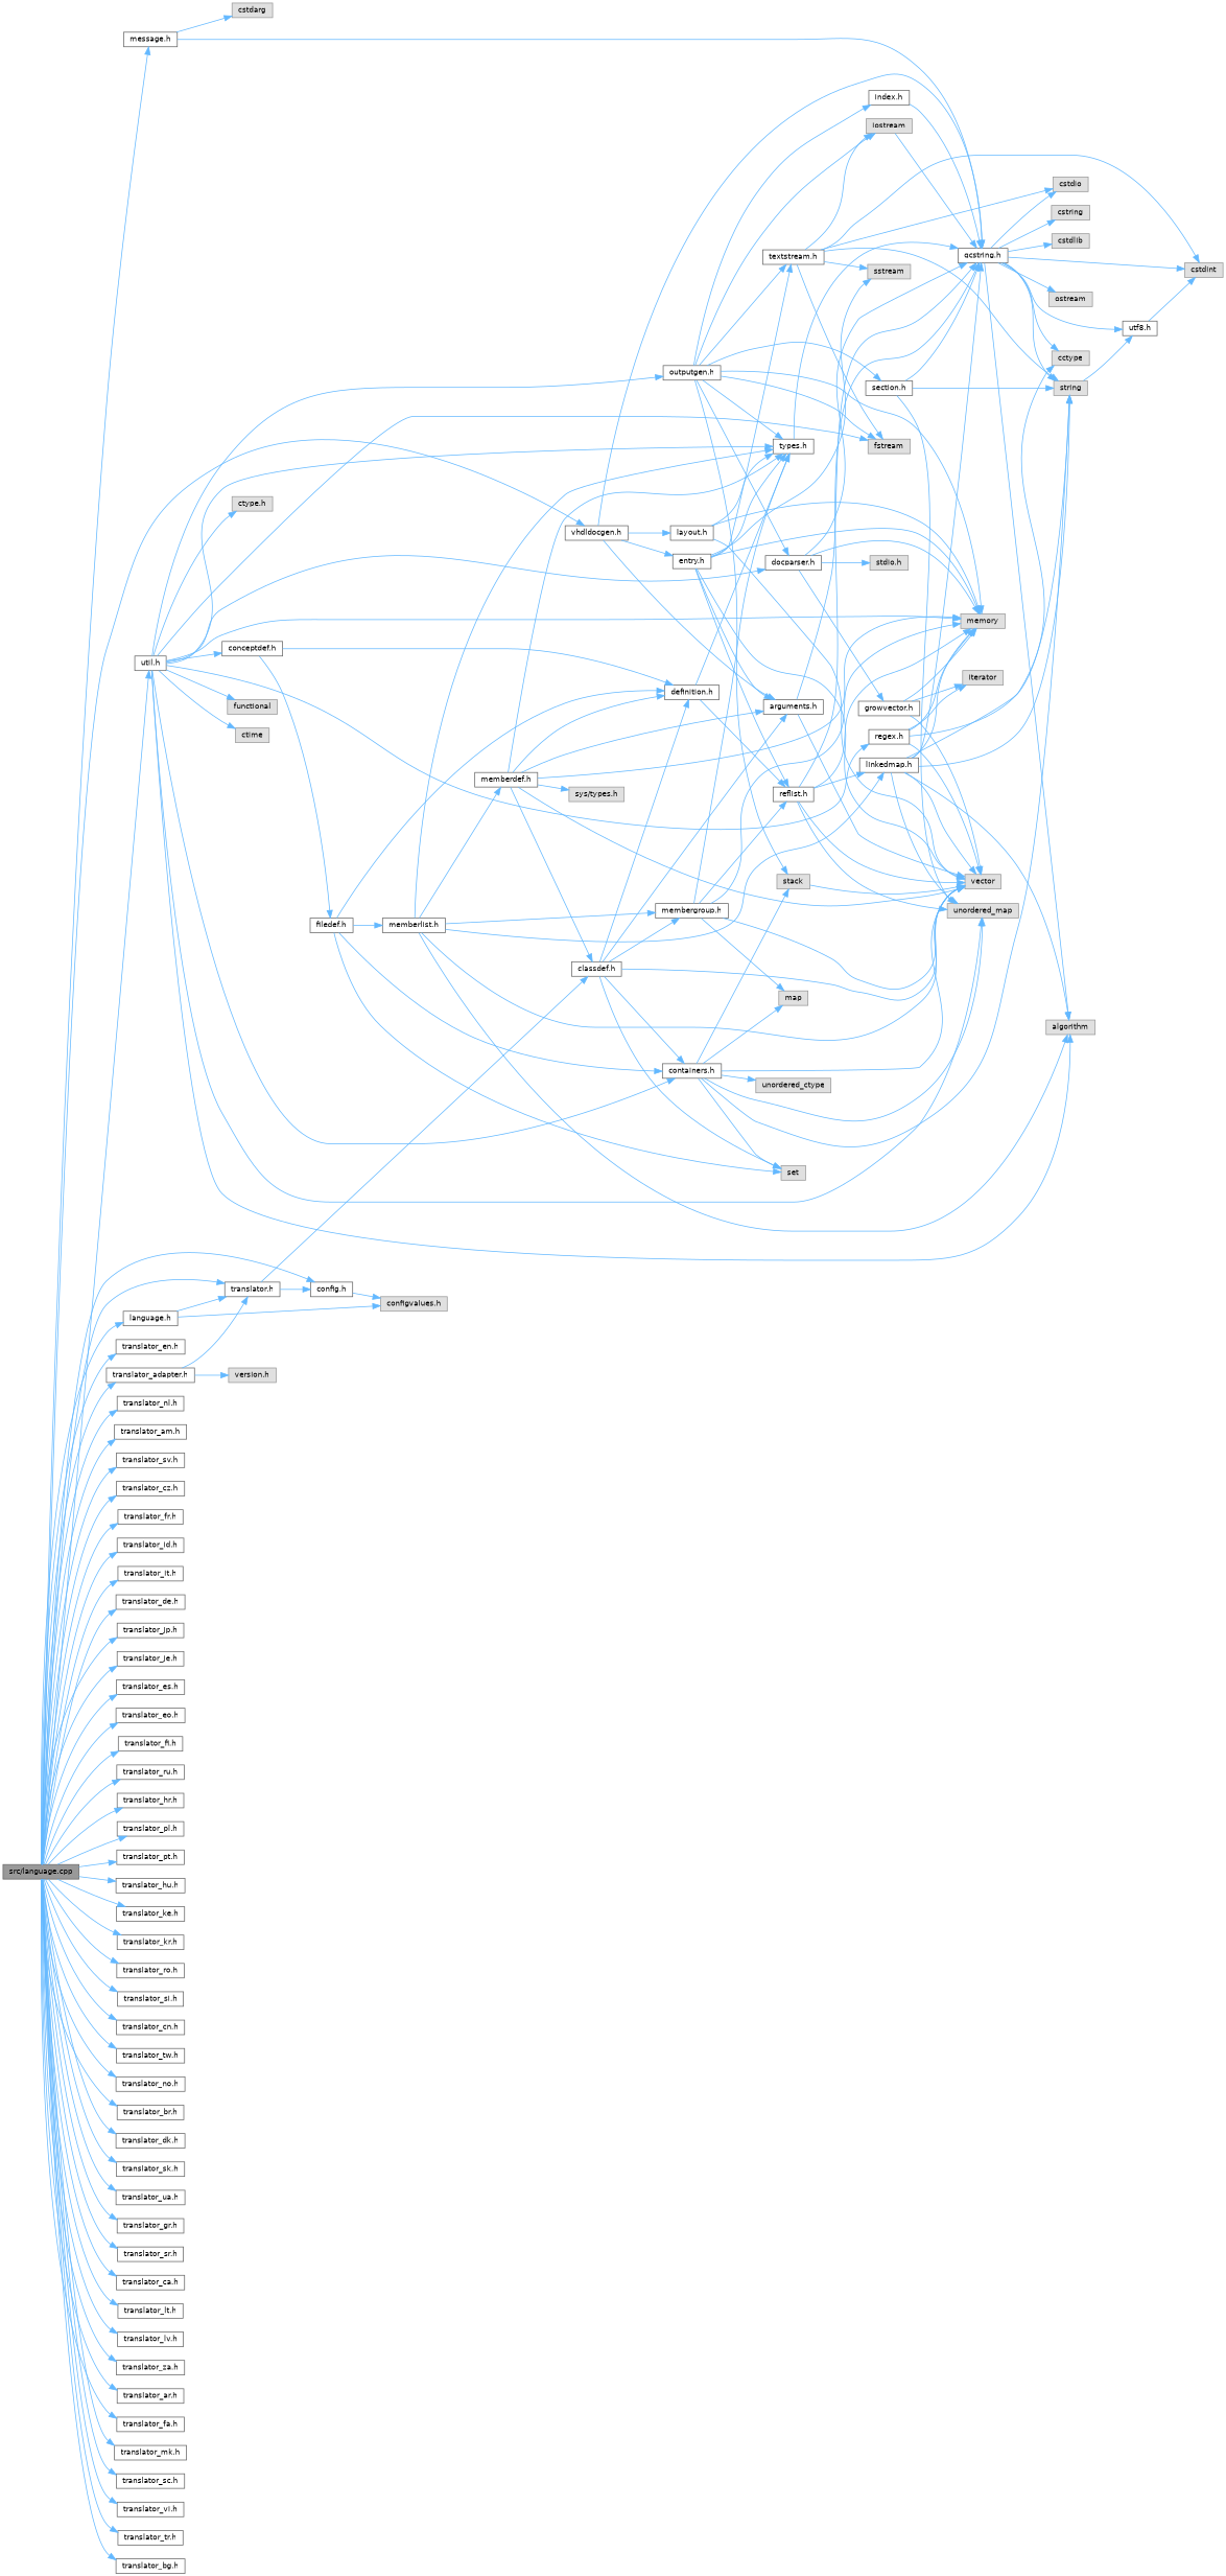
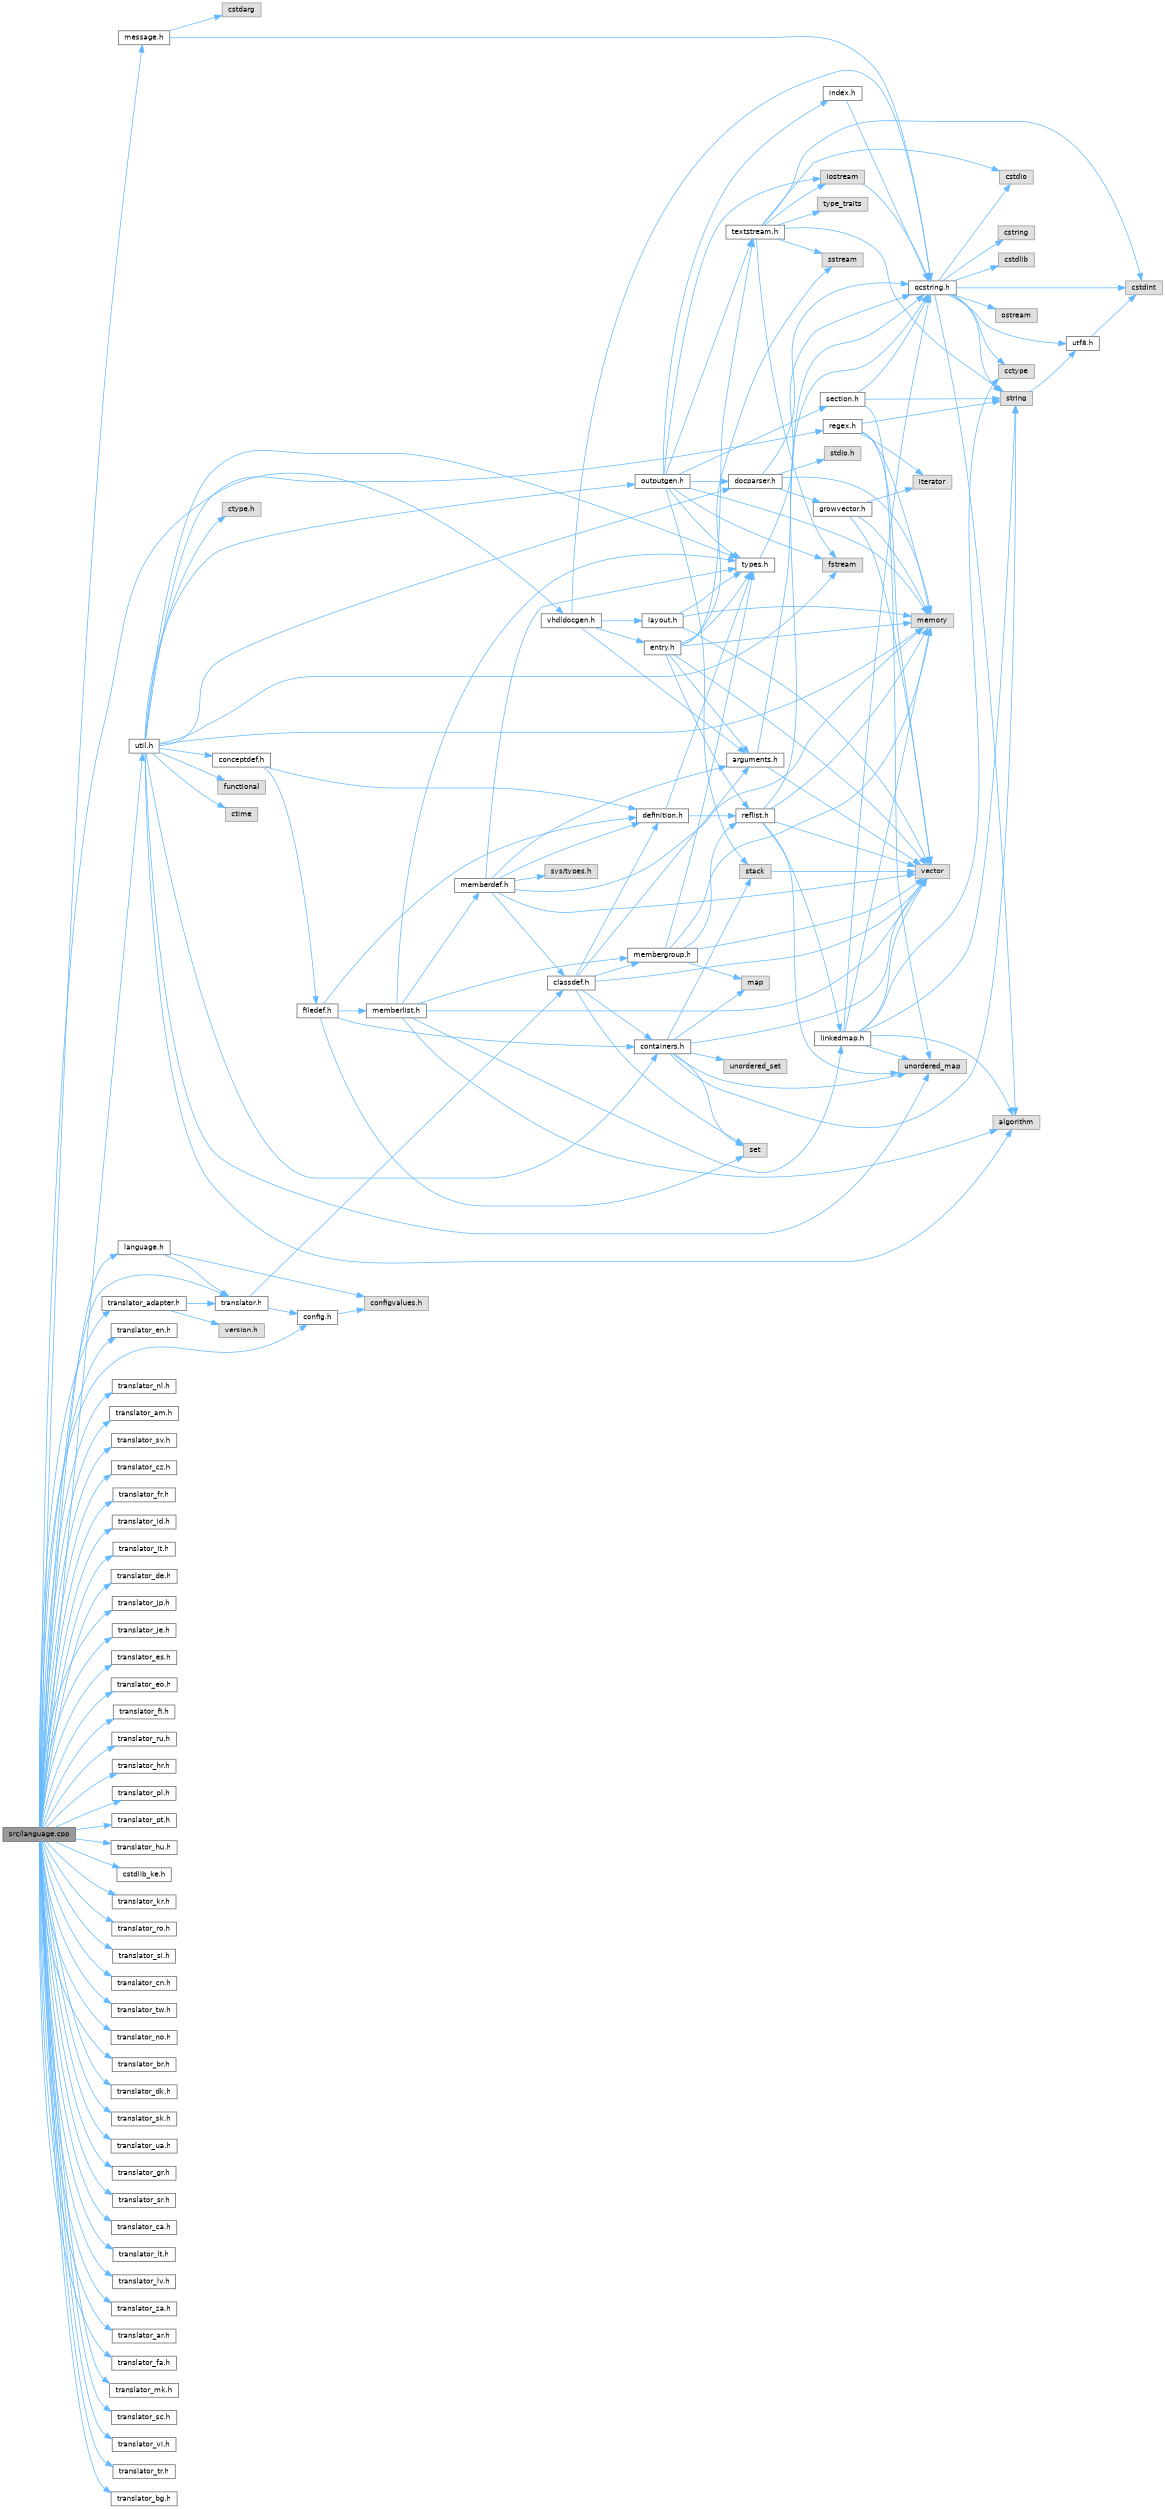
  digraph {
    rankdir=LR
    node [color=grey40 fillcolor=white fontname=Helvetica fontsize=10 shape=box style=filled]
    edge [color=steelblue1 fontname=Helvetica fontsize=10 labelfontname=Helvetica labelfontsize=10 style=solid]
    n1 [color=gray40 fillcolor=grey60 fontcolor=black height=0.2 label="src/language.cpp" width=0.4]
    n2 [height=0.2 label="message.h" width=0.4]
    n3 [height=0.2 label="config.h" width=0.4]
    n4 [height=0.2 label="util.h" width=0.4]
    n5 [height=0.2 label="language.h" width=0.4]
    n6 [height=0.2 label="translator.h" width=0.4]
    n7 [height=0.2 label="vhdldocgen.h" width=0.4]
    n8 [height=0.2 label="translator_en.h" width=0.4]
    n9 [height=0.2 label="translator_adapter.h" width=0.4]
    n10 [height=0.2 label="translator_nl.h" width=0.4]
    n11 [height=0.2 label="translator_am.h" width=0.4]
    n12 [height=0.2 label="translator_sv.h" width=0.4]
    n13 [height=0.2 label="translator_cz.h" width=0.4]
    n14 [height=0.2 label="translator_fr.h" width=0.4]
    n15 [height=0.2 label="translator_id.h" width=0.4]
    n16 [height=0.2 label="translator_it.h" width=0.4]
    n17 [height=0.2 label="translator_de.h" width=0.4]
    n18 [height=0.2 label="translator_jp.h" width=0.4]
    n19 [height=0.2 label="translator_je.h" width=0.4]
    n20 [height=0.2 label="translator_es.h" width=0.4]
    n21 [height=0.2 label="translator_eo.h" width=0.4]
    n22 [height=0.2 label="translator_fi.h" width=0.4]
    n23 [height=0.2 label="translator_ru.h" width=0.4]
    n24 [height=0.2 label="translator_hr.h" width=0.4]
    n25 [height=0.2 label="translator_pl.h" width=0.4]
    n26 [height=0.2 label="translator_pt.h" width=0.4]
    n27 [height=0.2 label="translator_hu.h" width=0.4]
-   n28 [height=0.2 label="translator_ke.h" width=0.4]
+   n28 [height=0.2 label="cstdlib_ke.h" width=0.4]
    n29 [height=0.2 label="translator_kr.h" width=0.4]
    n30 [height=0.2 label="translator_ro.h" width=0.4]
    n31 [height=0.2 label="translator_si.h" width=0.4]
    n32 [height=0.2 label="translator_cn.h" width=0.4]
    n33 [height=0.2 label="translator_tw.h" width=0.4]
    n34 [height=0.2 label="translator_no.h" width=0.4]
    n35 [height=0.2 label="translator_br.h" width=0.4]
    n36 [height=0.2 label="translator_dk.h" width=0.4]
    n37 [height=0.2 label="translator_sk.h" width=0.4]
    n38 [height=0.2 label="translator_ua.h" width=0.4]
    n39 [height=0.2 label="translator_gr.h" width=0.4]
    n40 [height=0.2 label="translator_sr.h" width=0.4]
    n41 [height=0.2 label="translator_ca.h" width=0.4]
    n42 [height=0.2 label="translator_lt.h" width=0.4]
    n43 [height=0.2 label="translator_lv.h" width=0.4]
    n44 [height=0.2 label="translator_za.h" width=0.4]
    n45 [height=0.2 label="translator_ar.h" width=0.4]
    n46 [height=0.2 label="translator_fa.h" width=0.4]
    n47 [height=0.2 label="translator_mk.h" width=0.4]
    n48 [height=0.2 label="translator_sc.h" width=0.4]
    n49 [height=0.2 label="translator_vi.h" width=0.4]
    n50 [height=0.2 label="translator_tr.h" width=0.4]
    n51 [height=0.2 label="translator_bg.h" width=0.4]
    n52 [color=grey60 fillcolor="#E0E0E0" height=0.2 label=cstdarg width=0.4]
    n53 [height=0.2 label="qcstring.h" width=0.4]
    n54 [color=grey60 fillcolor="#E0E0E0" height=0.2 label="configvalues.h" width=0.4]
    n55 [color=grey60 fillcolor="#E0E0E0" height=0.2 label=algorithm width=0.4]
    n56 [color=grey60 fillcolor="#E0E0E0" height=0.2 label=memory width=0.4]
    n57 [color=grey60 fillcolor="#E0E0E0" height=0.2 label=unordered_map width=0.4]
    n58 [color=grey60 fillcolor="#E0E0E0" height=0.2 label=functional width=0.4]
    n59 [color=grey60 fillcolor="#E0E0E0" height=0.2 label=fstream width=0.4]
    n60 [color=grey60 fillcolor="#E0E0E0" height=0.2 label=ctime width=0.4]
    n61 [color=grey60 fillcolor="#E0E0E0" height=0.2 label="ctype.h" width=0.4]
    n62 [height=0.2 label="types.h" width=0.4]
    n63 [height=0.2 label="docparser.h" width=0.4]
    n64 [height=0.2 label="containers.h" width=0.4]
    n65 [height=0.2 label="outputgen.h" width=0.4]
    n66 [height=0.2 label="regex.h" width=0.4]
    n67 [height=0.2 label="conceptdef.h" width=0.4]
    n68 [height=0.2 label="classdef.h" width=0.4]
    n69 [height=0.2 label="arguments.h" width=0.4]
    n70 [height=0.2 label="layout.h" width=0.4]
    n71 [height=0.2 label="entry.h" width=0.4]
    n72 [color=grey60 fillcolor="#E0E0E0" height=0.2 label="version.h" width=0.4]
    n73 [color=grey60 fillcolor="#E0E0E0" height=0.2 label=string width=0.4]
    n74 [color=grey60 fillcolor="#E0E0E0" height=0.2 label=cctype width=0.4]
    n75 [color=grey60 fillcolor="#E0E0E0" height=0.2 label=cstring width=0.4]
    n76 [color=grey60 fillcolor="#E0E0E0" height=0.2 label=cstdio width=0.4]
    n77 [color=grey60 fillcolor="#E0E0E0" height=0.2 label=cstdlib width=0.4]
    n78 [color=grey60 fillcolor="#E0E0E0" height=0.2 label=cstdint width=0.4]
    n79 [color=grey60 fillcolor="#E0E0E0" height=0.2 label=ostream width=0.4]
    n80 [height=0.2 label="utf8.h" width=0.4]
    n81 [color=grey60 fillcolor="#E0E0E0" height=0.2 label="stdio.h" width=0.4]
    n82 [height=0.2 label="growvector.h" width=0.4]
    n83 [color=grey60 fillcolor="#E0E0E0" height=0.2 label=vector width=0.4]
    n84 [color=grey60 fillcolor="#E0E0E0" height=0.2 label=set width=0.4]
    n85 [color=grey60 fillcolor="#E0E0E0" height=0.2 label=map width=0.4]
-   n86 [color=grey60 fillcolor="#E0E0E0" height=0.2 label=unordered_ctype width=0.4]
+   n86 [color=grey60 fillcolor="#E0E0E0" height=0.2 label=unordered_set width=0.4]
    n87 [color=grey60 fillcolor="#E0E0E0" height=0.2 label=stack width=0.4]
    n88 [color=grey60 fillcolor="#E0E0E0" height=0.2 label=iostream width=0.4]
    n89 [height=0.2 label="index.h" width=0.4]
    n90 [height=0.2 label="section.h" width=0.4]
    n91 [height=0.2 label="textstream.h" width=0.4]
    n92 [color=grey60 fillcolor="#E0E0E0" height=0.2 label=iterator width=0.4]
    n93 [height=0.2 label="definition.h" width=0.4]
    n94 [height=0.2 label="filedef.h" width=0.4]
    n95 [color=grey60 fillcolor="#E0E0E0" height=0.2 label=sstream width=0.4]
+   n96 [color=grey60 fillcolor="#E0E0E0" height=0.2 label=type_traits width=0.4]
    n97 [height=0.2 label="linkedmap.h" width=0.4]
    n98 [height=0.2 label="reflist.h" width=0.4]
    n99 [height=0.2 label="memberlist.h" width=0.4]
    n100 [height=0.2 label="memberdef.h" width=0.4]
    n101 [height=0.2 label="membergroup.h" width=0.4]
    n102 [color=grey60 fillcolor="#E0E0E0" height=0.2 label="sys/types.h" width=0.4]
    n1 -> n2
    n1 -> n3
    n1 -> n4
    n1 -> n5
    n1 -> n6
    n1 -> n7
    n1 -> n8
    n1 -> n9
    n1 -> n10
    n1 -> n11
    n1 -> n12
    n1 -> n13
    n1 -> n14
    n1 -> n15
    n1 -> n16
    n1 -> n17
    n1 -> n18
    n1 -> n19
    n1 -> n20
    n1 -> n21
    n1 -> n22
    n1 -> n23
    n1 -> n24
    n1 -> n25
    n1 -> n26
    n1 -> n27
    n1 -> n28
    n1 -> n29
    n1 -> n30
    n1 -> n31
    n1 -> n32
    n1 -> n33
    n1 -> n34
    n1 -> n35
    n1 -> n36
    n1 -> n37
    n1 -> n38
    n1 -> n39
    n1 -> n40
    n1 -> n41
    n1 -> n42
    n1 -> n43
    n1 -> n44
    n1 -> n45
    n1 -> n46
    n1 -> n47
    n1 -> n48
    n1 -> n49
    n1 -> n50
    n1 -> n51
    n2 -> n52
    n2 -> n53
    n3 -> n54
    n4 -> n55
    n4 -> n56
    n4 -> n57
    n4 -> n58
    n4 -> n59
    n4 -> n60
    n4 -> n61
    n4 -> n62
    n4 -> n63
    n4 -> n64
    n4 -> n65
    n4 -> n66
    n4 -> n67
    n5 -> n6
    n5 -> n54
    n6 -> n3
    n6 -> n68
    n7 -> n53
    n7 -> n69
    n7 -> n70
    n7 -> n71
    n9 -> n6
    n9 -> n72
    n53 -> n55
    n53 -> n73
    n53 -> n74
    n53 -> n75
    n53 -> n76
    n53 -> n77
    n53 -> n78
    n53 -> n79
    n53 -> n80
    n62 -> n53
    n63 -> n53
    n63 -> n56
    n63 -> n81
    n63 -> n82
    n64 -> n57
    n64 -> n73
    n64 -> n83
    n64 -> n84
    n64 -> n85
    n64 -> n86
    n64 -> n87
    n65 -> n56
    n65 -> n59
    n65 -> n62
    n65 -> n63
    n65 -> n87
    n65 -> n88
    n65 -> n89
    n65 -> n90
    n65 -> n91
    n66 -> n56
    n66 -> n73
    n66 -> n83
    n66 -> n92
    n67 -> n93
    n67 -> n94
    n68 -> n64
    n68 -> n69
    n68 -> n83
    n68 -> n84
    n68 -> n93
    n68 -> n101
    n69 -> n53
    n69 -> n83
    n70 -> n56
    n70 -> n62
    n70 -> n83
    n71 -> n56
    n71 -> n62
    n71 -> n69
    n71 -> n83
    n71 -> n91
    n71 -> n95
    n71 -> n98
    n73 -> n80
    n80 -> n78
    n82 -> n56
    n82 -> n83
    n82 -> n92
    n87 -> n83
    n88 -> n53
    n89 -> n53
    n90 -> n53
    n90 -> n57
    n90 -> n73
    n91 -> n59
    n91 -> n73
    n91 -> n76
    n91 -> n78
    n91 -> n88
    n91 -> n95
+   n91 -> n96
    n93 -> n62
    n93 -> n98
    n94 -> n64
    n94 -> n84
    n94 -> n93
    n94 -> n99
    n97 -> n53
    n97 -> n55
    n97 -> n56
    n97 -> n57
    n97 -> n73
    n97 -> n74
    n97 -> n83
    n98 -> n53
    n98 -> n56
    n98 -> n57
    n98 -> n83
    n98 -> n97
    n99 -> n55
    n99 -> n62
    n99 -> n83
    n99 -> n97
    n99 -> n100
    n99 -> n101
    n100 -> n56
    n100 -> n62
    n100 -> n68
    n100 -> n69
    n100 -> n83
    n100 -> n93
    n100 -> n102
    n101 -> n56
    n101 -> n62
    n101 -> n83
    n101 -> n85
    n101 -> n98
  }
